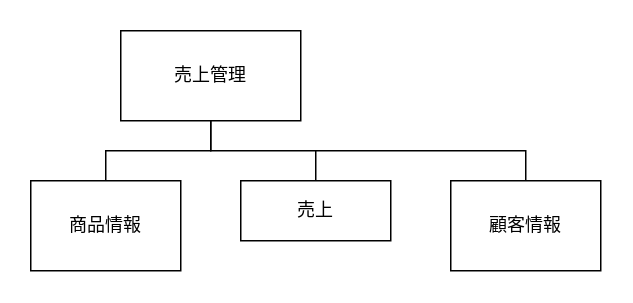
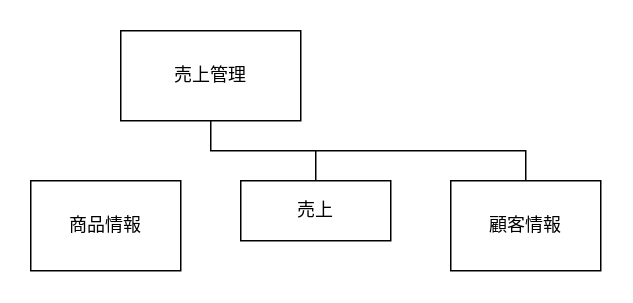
  <mxCell id="0" />
  <mxCell id="1" parent="0" />
  <mxCell id="2" value="&lt;font style=&quot;vertical-align: inherit&quot;&gt;&lt;font style=&quot;vertical-align: inherit&quot;&gt;&lt;font style=&quot;vertical-align: inherit&quot;&gt;&lt;font style=&quot;vertical-align: inherit&quot;&gt;売上管理&lt;/font&gt;&lt;/font&gt;&lt;/font&gt;&lt;/font&gt;" style="whiteSpace=wrap;html=1;align=center;treeFolding=1;treeMoving=1;container=1;recursiveResize=0;" vertex="1" parent="1"><mxGeometry x="80" y="20" width="120" height="60" as="geometry" /></mxCell>
  <mxCell id="3" value="&lt;font style=&quot;vertical-align: inherit&quot;&gt;&lt;font style=&quot;vertical-align: inherit&quot;&gt;売上&lt;/font&gt;&lt;/font&gt;" style="whiteSpace=wrap;html=1;align=center;verticalAlign=middle;container=1;recursiveResize=0;treeFolding=1;treeMoving=1;" vertex="1" parent="1"><mxGeometry x="160" y="120" width="100" height="40" as="geometry" /></mxCell>
  <mxCell id="4" value="" style="edgeStyle=elbowEdgeStyle;elbow=vertical;startArrow=none;endArrow=none;rounded=0;" edge="1" target="3" parent="1"><mxGeometry relative="1" as="geometry"><mxPoint x="140" y="80" as="sourcePoint" /></mxGeometry></mxCell>
  <mxCell id="5" value="&lt;font style=&quot;vertical-align: inherit&quot;&gt;&lt;font style=&quot;vertical-align: inherit&quot;&gt;商品情報&lt;/font&gt;&lt;/font&gt;" style="whiteSpace=wrap;html=1;align=center;verticalAlign=middle;container=1;recursiveResize=0;treeFolding=1;treeMoving=1;" vertex="1" parent="1"><mxGeometry x="20" y="120" width="100" height="60" as="geometry" /></mxCell>
- <mxCell id="6" value="" style="edgeStyle=elbowEdgeStyle;elbow=vertical;startArrow=none;endArrow=none;rounded=0;exitX=0.5;exitY=1;exitDx=0;exitDy=0;" edge="1" target="5" parent="1" source="2"><mxGeometry relative="1" as="geometry"><mxPoint x="0" y="80" as="sourcePoint" /></mxGeometry></mxCell>
  <mxCell id="7" value="&lt;font style=&quot;vertical-align: inherit&quot;&gt;&lt;font style=&quot;vertical-align: inherit&quot;&gt;顧客情報&lt;/font&gt;&lt;/font&gt;" style="whiteSpace=wrap;html=1;align=center;verticalAlign=middle;container=1;recursiveResize=0;treeFolding=1;treeMoving=1;" vertex="1" parent="1"><mxGeometry x="300" y="120" width="100" height="60" as="geometry" /></mxCell>
  <mxCell id="8" value="" style="edgeStyle=elbowEdgeStyle;elbow=vertical;startArrow=none;endArrow=none;rounded=0;" edge="1" target="7" parent="1"><mxGeometry relative="1" as="geometry"><mxPoint x="210" y="100" as="sourcePoint" /><Array as="points"><mxPoint x="280" y="100" /></Array></mxGeometry></mxCell>
